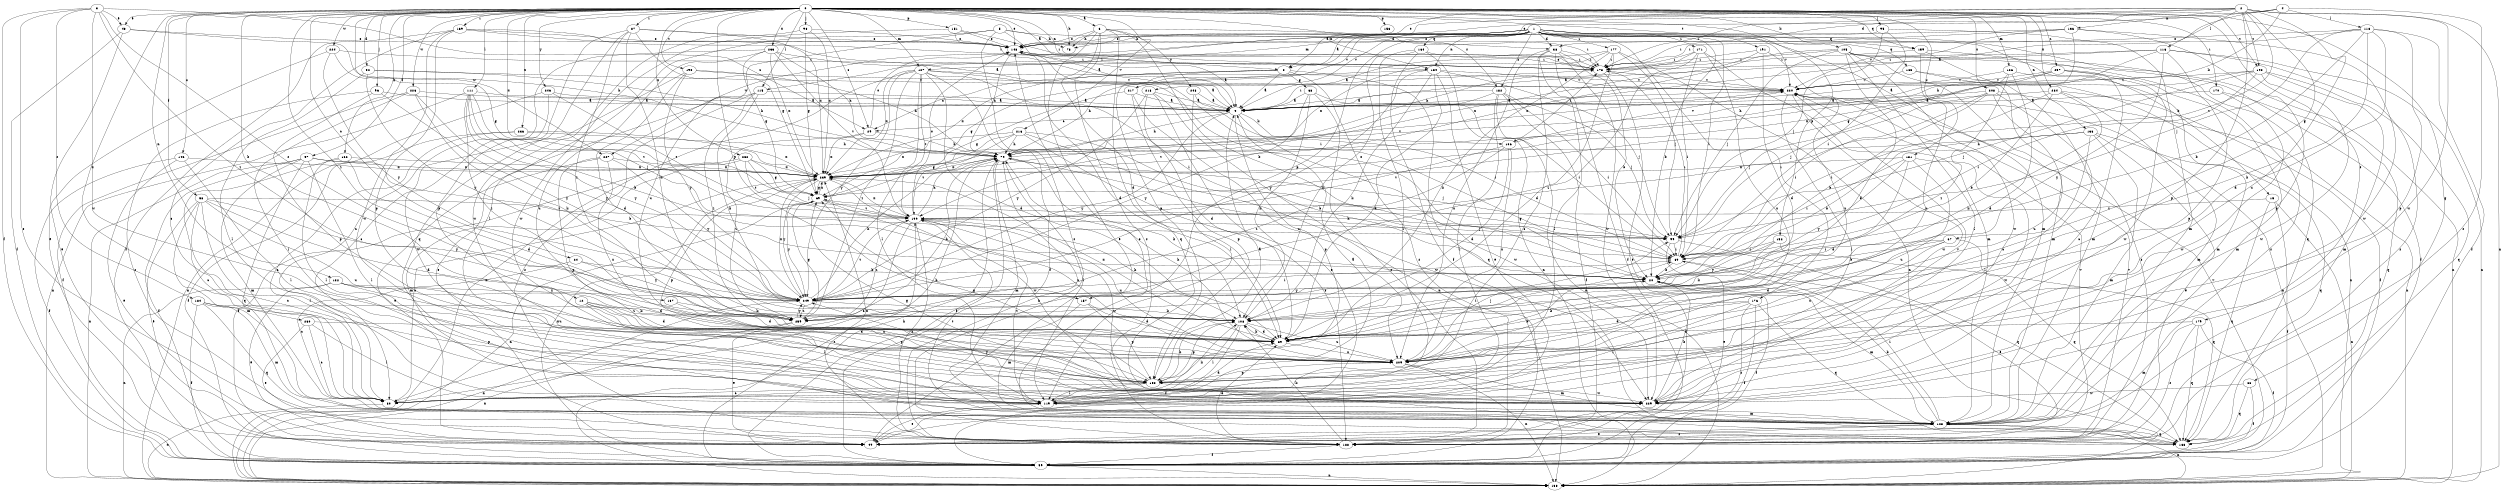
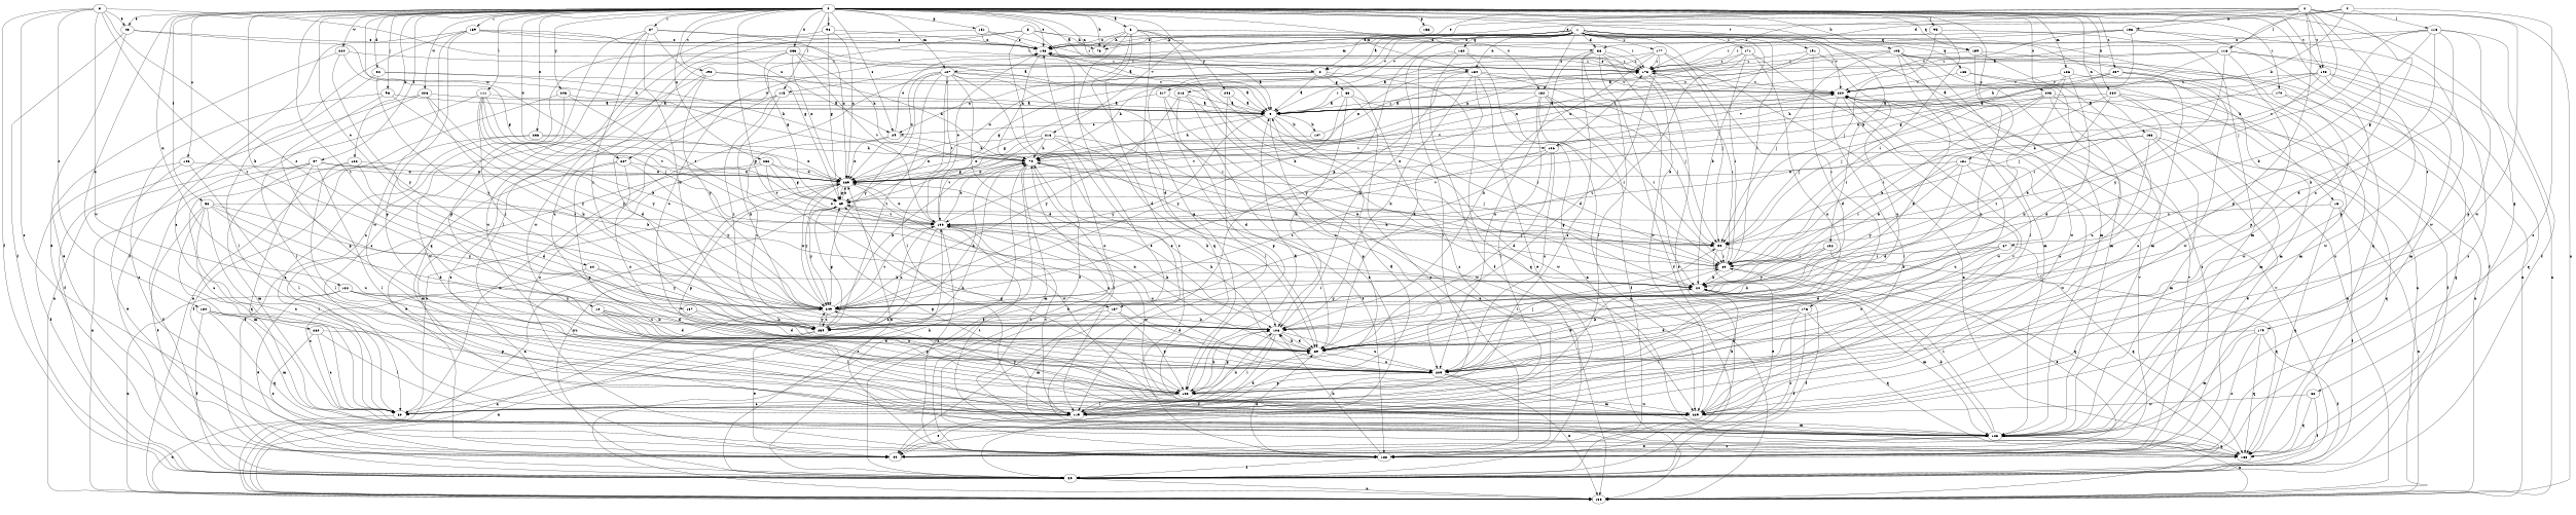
  strict digraph {
    0
    6
    8
    12
    24
    29
    32
    48
    57
    58
    66
    78
    87
    95
    96
    98
    n17 [label=162]
    105
    111
    115
    126
    127
    132
    133
    134
    146
    148
    151
    152
    156
    157
    159
    169
    170
    179
    181
    182
    191
    193
    198
    208
    216
    224
    226
    227
    230
    232
    233
    234
    236
    239
    246
    257
    259
    20
    168
    178
    188
    39
    49
    248
    9
    68
    69
    158
    209
    119
    249
    30
    79
    220
    59
    128
    138
    199
    229
    108
    89
    99
    1
    15
    38
    163
    164
    171
    176
    177
    217
    218
    2
    67
    116
    136
    3
    184
    187
    4
    106
    118
+   107
    5
    0 -> 6 [label=a]
    0 -> 8 [label=a]
    0 -> 12 [label=b]
    0 -> 24 [label=c]
    0 -> 29 [label=c]
    0 -> 32 [label=d]
    0 -> 48 [label=e]
    0 -> 57 [label=f]
    0 -> 58 [label=f]
    0 -> 66 [label=g]
    0 -> 78 [label=h]
    0 -> 87 [label=i]
    0 -> 95 [label=j]
    0 -> 96 [label=j]
    0 -> 98 [label=j]
    0 -> n17 [label=k]
    0 -> 105 [label=k]
    0 -> 111 [label=l]
    0 -> 115 [label=l]
    0 -> 126 [label=m]
    0 -> 127 [label=m]
    0 -> 132 [label=n]
    0 -> 133 [label=n]
    0 -> 134 [label=n]
    0 -> 146 [label=o]
    0 -> 148 [label=o]
    0 -> 151 [label=p]
    0 -> 152 [label=p]
    0 -> 156 [label=p]
    0 -> 157 [label=p]
    0 -> 159 [label=q]
    0 -> 169 [label=r]
    0 -> 170 [label=r]
    0 -> 179 [label=s]
    0 -> 181 [label=s]
    0 -> 182 [label=s]
    0 -> 191 [label=t]
    0 -> 193 [label=t]
    0 -> 198 [label=t]
    0 -> 208 [label=u]
    0 -> 216 [label=v]
    0 -> 224 [label=w]
    0 -> 226 [label=w]
    0 -> 227 [label=w]
    0 -> 230 [label=x]
    0 -> 232 [label=x]
    0 -> 233 [label=x]
    0 -> 234 [label=x]
    0 -> 236 [label=x]
    0 -> 239 [label=x]
    0 -> 246 [label=y]
    0 -> 257 [label=z]
    0 -> 259 [label=z]
    6 -> 78 [label=h]
    6 -> 148 [label=o]
    6 -> 20 [label=b]
    6 -> 168 [label=q]
    6 -> 178 [label=r]
    6 -> 188 [label=s]
    6 -> 39 [label=d]
    6 -> 49 [label=e]
    6 -> 248 [label=y]
    8 -> 29 [label=c]
    8 -> 239 [label=x]
    8 -> 168 [label=q]
    8 -> 188 [label=s]
    8 -> 9 [label=a]
    8 -> 68 [label=g]
    8 -> 69 [label=g]
    12 -> 259 [label=z]
    12 -> 39 [label=d]
    12 -> 158 [label=p]
    12 -> 209 [label=u]
    12 -> 119 [label=l]
    24 -> 20 [label=b]
    24 -> 249 [label=y]
    24 -> 30 [label=c]
    29 -> 148 [label=o]
    29 -> 239 [label=x]
    29 -> 259 [label=z]
    29 -> 79 [label=h]
    32 -> 119 [label=l]
    32 -> 249 [label=y]
    32 -> 79 [label=h]
    32 -> 220 [label=v]
    48 -> 148 [label=o]
    48 -> 49 [label=e]
    48 -> 79 [label=h]
    48 -> 59 [label=f]
    57 -> 239 [label=x]
    57 -> 20 [label=b]
    57 -> 168 [label=q]
    57 -> 119 [label=l]
    57 -> 59 [label=f]
    57 -> 128 [label=m]
    57 -> 138 [label=n]
    58 -> 39 [label=d]
    58 -> 49 [label=e]
    58 -> 209 [label=u]
    58 -> 119 [label=l]
    58 -> 249 [label=y]
    58 -> 30 [label=c]
    58 -> 128 [label=m]
    58 -> 199 [label=t]
    66 -> 168 [label=q]
    66 -> 59 [label=f]
    66 -> 229 [label=w]
    87 -> 148 [label=o]
    87 -> 239 [label=x]
    87 -> 259 [label=z]
    87 -> 168 [label=q]
    87 -> 69 [label=g]
    87 -> 158 [label=p]
    87 -> 108 [label=k]
    95 -> 148 [label=o]
    95 -> 128 [label=m]
    95 -> 89 [label=i]
    95 -> 99 [label=j]
    96 -> 188 [label=s]
    96 -> 9 [label=a]
    96 -> 158 [label=p]
    96 -> 249 [label=y]
    98 -> 148 [label=o]
    98 -> 239 [label=x]
    98 -> 69 [label=g]
    98 -> 229 [label=w]
    n17 -> 239 [label=x]
    n17 -> 39 [label=d]
    n17 -> 119 [label=l]
    n17 -> 30 [label=c]
    105 -> 239 [label=x]
    105 -> 178 [label=r]
    105 -> 39 [label=d]
    105 -> 119 [label=l]
    105 -> 59 [label=f]
    105 -> 128 [label=m]
    105 -> 138 [label=n]
    105 -> 229 [label=w]
    105 -> 99 [label=j]
    111 -> 259 [label=z]
    111 -> 20 [label=b]
    111 -> 9 [label=a]
    111 -> 249 [label=y]
    111 -> 138 [label=n]
    111 -> 199 [label=t]
    111 -> 99 [label=j]
    115 -> 259 [label=z]
    115 -> 188 [label=s]
    115 -> 49 [label=e]
    115 -> 9 [label=a]
    115 -> 108 [label=k]
    126 -> 259 [label=z]
    126 -> 39 [label=d]
    126 -> 220 [label=v]
    126 -> 128 [label=m]
    126 -> 99 [label=j]
    127 -> 239 [label=x]
    127 -> 259 [label=z]
    127 -> 39 [label=d]
    127 -> 9 [label=a]
    127 -> 119 [label=l]
    127 -> 249 [label=y]
    127 -> 220 [label=v]
    127 -> 59 [label=f]
    127 -> 138 [label=n]
    127 -> 199 [label=t]
    127 -> 89 [label=i]
    132 -> 39 [label=d]
    132 -> 49 [label=e]
    132 -> 209 [label=u]
    132 -> 249 [label=y]
    132 -> 138 [label=n]
    133 -> 20 [label=b]
    133 -> 168 [label=q]
    133 -> 49 [label=e]
    133 -> 119 [label=l]
    133 -> 79 [label=h]
    133 -> 128 [label=m]
    134 -> 39 [label=d]
    134 -> 49 [label=e]
    134 -> 249 [label=y]
    134 -> 79 [label=h]
    134 -> 220 [label=v]
    134 -> 108 [label=k]
    134 -> 99 [label=j]
    146 -> 239 [label=x]
    146 -> 49 [label=e]
    146 -> 119 [label=l]
    146 -> 59 [label=f]
    148 -> 178 [label=r]
    148 -> 39 [label=d]
    148 -> 9 [label=a]
    148 -> 79 [label=h]
    151 -> 148 [label=o]
    151 -> 178 [label=r]
    151 -> 9 [label=a]
    151 -> 229 [label=w]
    152 -> 168 [label=q]
    152 -> 249 [label=y]
    152 -> 108 [label=k]
    152 -> 89 [label=i]
+   157 -> 259 [label=z]
    157 -> 39 [label=d]
    157 -> 158 [label=p]
    157 -> 128 [label=m]
    159 -> 178 [label=r]
    159 -> 188 [label=s]
    159 -> 209 [label=u]
    159 -> 128 [label=m]
    169 -> 148 [label=o]
    169 -> 178 [label=r]
    169 -> 9 [label=a]
    169 -> 158 [label=p]
    169 -> 30 [label=c]
    169 -> 59 [label=f]
    169 -> 229 [label=w]
    170 -> 168 [label=q]
    170 -> 9 [label=a]
    170 -> 229 [label=w]
    179 -> 168 [label=q]
    179 -> 188 [label=s]
    179 -> 39 [label=d]
    179 -> 59 [label=f]
    179 -> 128 [label=m]
    181 -> 239 [label=x]
    181 -> 39 [label=d]
    181 -> 209 [label=u]
    181 -> 249 [label=y]
    181 -> 229 [label=w]
    181 -> 89 [label=i]
    182 -> 9 [label=a]
    182 -> 119 [label=l]
    182 -> 59 [label=f]
    182 -> 138 [label=n]
    182 -> 199 [label=t]
    182 -> 89 [label=i]
    182 -> 99 [label=j]
    191 -> 239 [label=x]
    191 -> 178 [label=r]
    191 -> 39 [label=d]
    191 -> 209 [label=u]
    193 -> 39 [label=d]
    193 -> 249 [label=y]
    193 -> 30 [label=c]
    193 -> 79 [label=h]
    193 -> 220 [label=v]
    198 -> 239 [label=x]
    198 -> 168 [label=q]
    198 -> 220 [label=v]
    198 -> 128 [label=m]
    198 -> 229 [label=w]
    198 -> 89 [label=i]
    198 -> 99 [label=j]
    208 -> 20 [label=b]
    208 -> 9 [label=a]
    208 -> 209 [label=u]
    208 -> 30 [label=c]
    208 -> 138 [label=n]
    208 -> 89 [label=i]
    208 -> 99 [label=j]
    216 -> 239 [label=x]
    216 -> 20 [label=b]
    216 -> 188 [label=s]
    216 -> 69 [label=g]
    216 -> 79 [label=h]
    216 -> 199 [label=t]
    216 -> 229 [label=w]
    224 -> 178 [label=r]
    224 -> 49 [label=e]
    224 -> 69 [label=g]
    224 -> 249 [label=y]
    226 -> 9 [label=a]
    226 -> 119 [label=l]
    226 -> 249 [label=y]
    226 -> 59 [label=f]
    226 -> 108 [label=k]
    227 -> 239 [label=x]
    227 -> 49 [label=e]
    227 -> 158 [label=p]
    227 -> 209 [label=u]
    227 -> 249 [label=y]
    230 -> 39 [label=d]
    230 -> 49 [label=e]
    230 -> 119 [label=l]
    230 -> 30 [label=c]
    232 -> 239 [label=x]
    232 -> 69 [label=g]
    232 -> 59 [label=f]
    232 -> 128 [label=m]
    232 -> 199 [label=t]
-   232 -> 99 [label=j]
+   232 -> 99 [label=o]
    233 -> 239 [label=x]
    233 -> 178 [label=r]
    233 -> 69 [label=g]
    233 -> 209 [label=u]
    233 -> 30 [label=c]
    233 -> 79 [label=h]
    233 -> 199 [label=t]
    234 -> 20 [label=b]
    234 -> 9 [label=a]
    234 -> 59 [label=f]
    234 -> 128 [label=m]
    234 -> 108 [label=k]
    234 -> 89 [label=i]
    236 -> 239 [label=x]
    236 -> 30 [label=c]
    236 -> 79 [label=h]
    236 -> 59 [label=f]
    239 -> 69 [label=g]
    239 -> 158 [label=p]
    239 -> 249 [label=y]
    239 -> 30 [label=c]
    239 -> 220 [label=v]
    239 -> 229 [label=w]
    246 -> 9 [label=a]
    246 -> 138 [label=n]
    246 -> 199 [label=t]
    246 -> 229 [label=w]
    257 -> 9 [label=a]
    257 -> 30 [label=c]
    257 -> 79 [label=h]
    257 -> 220 [label=v]
    257 -> 128 [label=m]
    257 -> 229 [label=w]
    259 -> 49 [label=e]
    259 -> 69 [label=g]
    259 -> 249 [label=y]
    259 -> 79 [label=h]
    259 -> 138 [label=n]
    20 -> 249 [label=y]
    20 -> 79 [label=h]
    20 -> 59 [label=f]
    20 -> 128 [label=m]
    178 -> 148 [label=o]
    178 -> 49 [label=e]
    178 -> 220 [label=v]
    188 -> 239 [label=x]
    188 -> 39 [label=d]
    188 -> 79 [label=h]
    188 -> 220 [label=v]
    188 -> 59 [label=f]
    188 -> 108 [label=k]
    39 -> 239 [label=x]
    39 -> 209 [label=u]
    39 -> 108 [label=k]
    39 -> 89 [label=i]
    49 -> 220 [label=v]
    248 -> 9 [label=a]
    248 -> 119 [label=l]
    248 -> 89 [label=i]
    9 -> 29 [label=c]
    9 -> 178 [label=r]
    9 -> 158 [label=p]
    9 -> 249 [label=y]
    9 -> 79 [label=h]
    9 -> 229 [label=w]
    9 -> 106 [label=k]
+   9 -> 107 [label=k]
    68 -> 188 [label=s]
    68 -> 9 [label=a]
    68 -> 249 [label=y]
    68 -> 108 [label=k]
    68 -> 89 [label=i]
    69 -> 239 [label=x]
    69 -> 209 [label=u]
    69 -> 249 [label=y]
    69 -> 138 [label=n]
    69 -> 199 [label=t]
    158 -> 9 [label=a]
    158 -> 69 [label=g]
    158 -> 119 [label=l]
    158 -> 30 [label=c]
    158 -> 229 [label=w]
    158 -> 108 [label=k]
    209 -> 20 [label=b]
    209 -> 158 [label=p]
    209 -> 79 [label=h]
    209 -> 128 [label=m]
    209 -> 138 [label=n]
    209 -> 99 [label=j]
    119 -> 39 [label=d]
    119 -> 49 [label=e]
    119 -> 9 [label=a]
    119 -> 128 [label=m]
    119 -> 199 [label=t]
    119 -> 108 [label=k]
    249 -> 239 [label=x]
    249 -> 259 [label=z]
    249 -> 79 [label=h]
    249 -> 138 [label=n]
    249 -> 199 [label=t]
    249 -> 108 [label=k]
    249 -> 89 [label=i]
    30 -> 79 [label=h]
    30 -> 138 [label=n]
    79 -> 239 [label=x]
    79 -> 119 [label=l]
    79 -> 59 [label=f]
    79 -> 128 [label=m]
    79 -> 108 [label=k]
    79 -> 99 [label=j]
    220 -> 9 [label=a]
    220 -> 119 [label=l]
    220 -> 138 [label=n]
    220 -> 229 [label=w]
    59 -> 239 [label=x]
    59 -> 220 [label=v]
    59 -> 138 [label=n]
    59 -> 199 [label=t]
    128 -> 148 [label=o]
    128 -> 20 [label=b]
    128 -> 168 [label=q]
    128 -> 188 [label=s]
    128 -> 49 [label=e]
    128 -> 138 [label=n]
    128 -> 199 [label=t]
    128 -> 89 [label=i]
    138 -> 79 [label=h]
    199 -> 148 [label=o]
    199 -> 239 [label=x]
    199 -> 259 [label=z]
    199 -> 188 [label=s]
    199 -> 209 [label=u]
    199 -> 30 [label=c]
    199 -> 79 [label=h]
    199 -> 229 [label=w]
    199 -> 108 [label=k]
    199 -> 99 [label=j]
    229 -> 20 [label=b]
    229 -> 69 [label=g]
    229 -> 249 [label=y]
    229 -> 220 [label=v]
    108 -> 39 [label=d]
    108 -> 158 [label=p]
    108 -> 209 [label=u]
    108 -> 119 [label=l]
    108 -> 59 [label=f]
    89 -> 148 [label=o]
    89 -> 20 [label=b]
    89 -> 178 [label=r]
    89 -> 49 [label=e]
    99 -> 168 [label=q]
    99 -> 49 [label=e]
    99 -> 69 [label=g]
    99 -> 89 [label=i]
    1 -> 8 [label=a]
    1 -> 78 [label=h]
    1 -> 115 [label=l]
    1 -> 127 [label=m]
    1 -> 134 [label=n]
    1 -> 157 [label=p]
    1 -> 159 [label=q]
    1 -> 182 [label=s]
    1 -> 227 [label=w]
    1 -> 20 [label=b]
    1 -> 168 [label=q]
    1 -> 158 [label=p]
    1 -> 220 [label=v]
    1 -> 128 [label=m]
    1 -> 89 [label=i]
    1 -> 15 [label=b]
    1 -> 38 [label=d]
    1 -> 163 [label=q]
    1 -> 164 [label=q]
    1 -> 171 [label=r]
    1 -> 176 [label=r]
    1 -> 177 [label=r]
    1 -> 217 [label=v]
    1 -> 218 [label=v]
    15 -> 168 [label=q]
    15 -> 59 [label=f]
    15 -> 138 [label=n]
    15 -> 199 [label=t]
    38 -> 20 [label=b]
    38 -> 178 [label=r]
    38 -> 209 [label=u]
    38 -> 119 [label=l]
    38 -> 30 [label=c]
    38 -> 59 [label=f]
    38 -> 229 [label=w]
    163 -> 188 [label=s]
    163 -> 220 [label=v]
    163 -> 138 [label=n]
    164 -> 178 [label=r]
    164 -> 119 [label=l]
    164 -> 59 [label=f]
    164 -> 138 [label=n]
    164 -> 108 [label=k]
    171 -> 259 [label=z]
    171 -> 178 [label=r]
    171 -> 209 [label=u]
    171 -> 79 [label=h]
    171 -> 128 [label=m]
    171 -> 89 [label=i]
    176 -> 168 [label=q]
    176 -> 188 [label=s]
    176 -> 39 [label=d]
    176 -> 119 [label=l]
    176 -> 59 [label=f]
    176 -> 108 [label=k]
    177 -> 239 [label=x]
    177 -> 178 [label=r]
    177 -> 39 [label=d]
    177 -> 9 [label=a]
    177 -> 138 [label=n]
    177 -> 108 [label=k]
    177 -> 99 [label=j]
    217 -> 9 [label=a]
    217 -> 69 [label=g]
    217 -> 158 [label=p]
    217 -> 209 [label=u]
    218 -> 39 [label=d]
    218 -> 49 [label=e]
    218 -> 9 [label=a]
    218 -> 249 [label=y]
    218 -> 138 [label=n]
    2 -> 8 [label=a]
    2 -> 134 [label=n]
    2 -> 148 [label=o]
    2 -> 198 [label=t]
    2 -> 178 [label=r]
    2 -> 158 [label=p]
    2 -> 209 [label=u]
    2 -> 138 [label=n]
    2 -> 199 [label=t]
    2 -> 229 [label=w]
    2 -> 67 [label=g]
    2 -> 116 [label=l]
    2 -> 136 [label=n]
    67 -> 20 [label=b]
    67 -> 168 [label=q]
    67 -> 39 [label=d]
    67 -> 209 [label=u]
    67 -> 89 [label=i]
    116 -> 178 [label=r]
    116 -> 188 [label=s]
    116 -> 9 [label=a]
    116 -> 69 [label=g]
    116 -> 158 [label=p]
    116 -> 249 [label=y]
    116 -> 138 [label=n]
    136 -> 148 [label=o]
    136 -> 178 [label=r]
    136 -> 158 [label=p]
    136 -> 79 [label=h]
    136 -> 220 [label=v]
    136 -> 229 [label=w]
    3 -> 29 [label=c]
    3 -> 48 [label=e]
    3 -> 259 [label=z]
    3 -> 188 [label=s]
    3 -> 59 [label=f]
    3 -> 229 [label=w]
    3 -> 184 [label=s]
    3 -> 187 [label=s]
    184 -> 168 [label=q]
    184 -> 158 [label=p]
    184 -> 59 [label=f]
    184 -> 128 [label=m]
    184 -> 108 [label=k]
    187 -> 39 [label=d]
    187 -> 108 [label=k]
    4 -> 148 [label=o]
    4 -> 188 [label=s]
    4 -> 9 [label=a]
    4 -> 38 [label=d]
    4 -> 106 [label=k]
    4 -> 118 [label=l]
    106 -> 259 [label=z]
    106 -> 178 [label=r]
    106 -> 39 [label=d]
    106 -> 209 [label=u]
    106 -> 220 [label=v]
    106 -> 199 [label=t]
    118 -> 148 [label=o]
    118 -> 20 [label=b]
    118 -> 178 [label=r]
    118 -> 39 [label=d]
    118 -> 158 [label=p]
    118 -> 59 [label=f]
    118 -> 108 [label=k]
    118 -> 99 [label=j]
+   107 -> 239 [label=x]
+   107 -> 178 [label=r]
    5 -> 78 [label=h]
    5 -> 188 [label=s]
    5 -> 209 [label=u]
    5 -> 119 [label=l]
    5 -> 89 [label=i]
    5 -> 38 [label=d]
  }
